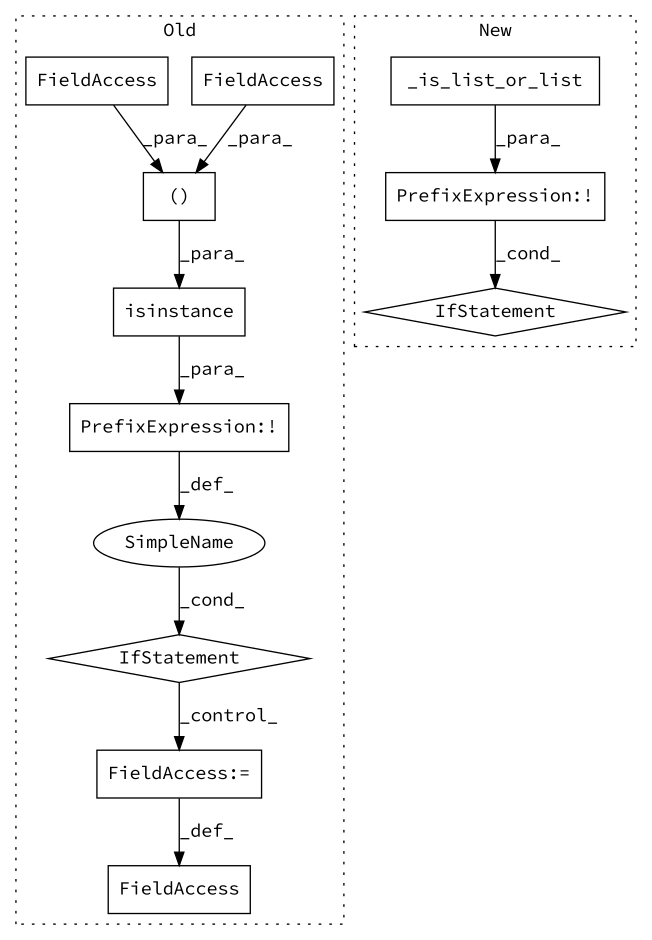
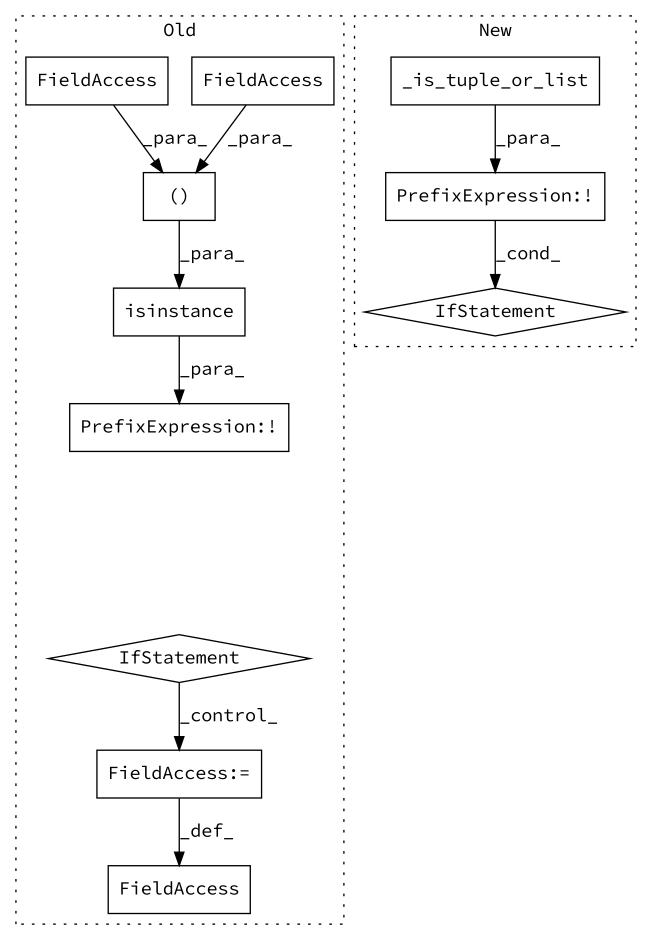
  digraph {
    fontname="Source Code Pro"
    node [a=22 fontname="Source Code Pro" l=1 s=6953 shape=box]
    edge [fontname="Source Code Pro"]
    n1 [a=32 l="11,2" label=isinstance s="6924,6975"]
    n2 [a=106 l=22 label="()"]
    n3 [a=38 label="PrefixExpression:!" s=6923]
    n4 [l=4 label=FieldAccess]
    n5 [l=5 label=FieldAccess s=6970]
    n6 [a=25 l="4,2" label=IfStatement s="6919,6977" shape=diamond]
-   n7 [a=42 label=SimpleName shape=ellipse l="" s=""]
    n8 [a=7 label="FieldAccess:=" s=6999]
    n9 [l=18 label=FieldAccess s=7218]
-   n10 [a=32 l="18,1" label=_is_list_or_list s="3110,3140"]
+   n10 [a=32 l="18,1" label=_is_tuple_or_list s="3110,3140"]
    n11 [a=25 l=3 label=IfStatement s=3141 shape=diamond]
    n12 [a=38 label="PrefixExpression:!" s=3109]
    subgraph cluster_1 {
      label=Old
      style=dotted
      n1
      n2
      n3
      n4
      n5
      n6
-     n7
      n8
      n9
    }
    subgraph cluster_2 {
      label=New
      style=dotted
      n10
      n11
      n12
    }
    n1 -> n3 [label=_para_]
    n2 -> n1 [label=_para_]
-   n3 -> n7 [label=_def_]
    n4 -> n2 [label=_para_]
    n5 -> n2 [label=_para_]
    n6 -> n8 [label=_control_]
-   n7 -> n6 [label=_cond_]
    n8 -> n9 [label=_def_]
    n10 -> n12 [label=_para_]
    n12 -> n11 [label=_cond_]
  }
